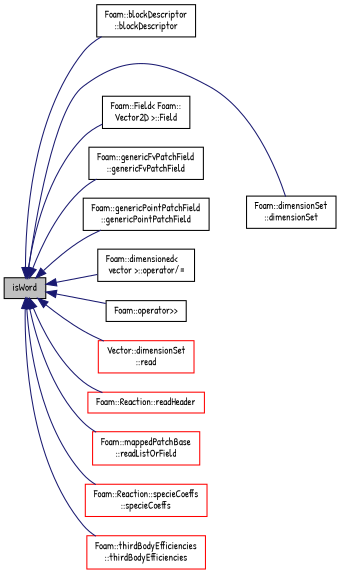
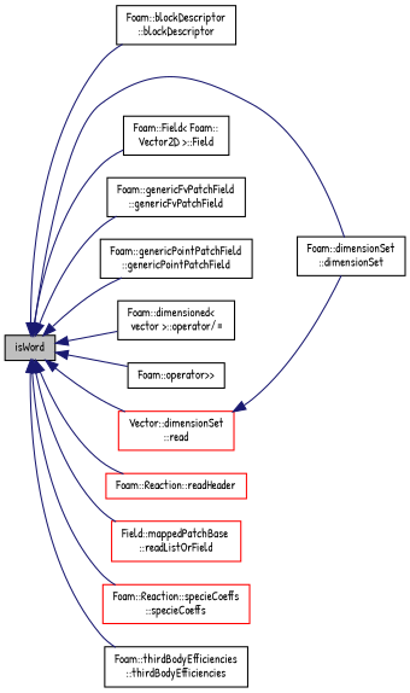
  digraph {
    fontname="Patrick Hand"
    rankdir=LR
    node [color=black fontname="Patrick Hand" fontsize=10 shape=record]
    edge [color=midnightblue dir=back fontname="Patrick Hand" fontsize=10 labelfontname=Helvetica labelfontsize=10 style=solid]
    n1 [fillcolor=grey75 fontcolor=black height=0.2 label=isWord style=filled width=0.4]
    n2 [height=0.2 label="Foam::blockDescriptor\l::blockDescriptor" width=0.4]
    n3 [height=0.2 label="Foam::dimensionSet\l::dimensionSet" width=0.4]
    n4 [height=0.2 label="Foam::Field\< Foam::\lVector2D \>::Field" width=0.4]
    n5 [height=0.2 label="Foam::genericFvPatchField\l::genericFvPatchField" width=0.4]
    n6 [height=0.2 label="Foam::genericPointPatchField\l::genericPointPatchField" width=0.4]
    n7 [height=0.2 label="Foam::dimensioned\<\l vector \>::operator/=" width=0.4]
    n8 [height=0.2 label="Foam::operator\>\>" width=0.4]
    n9 [color=red height=0.2 label="Vector::dimensionSet\l::read" width=0.4]
    n10 [color=red height=0.2 label="Foam::Reaction::readHeader" width=0.4]
-   n11 [color=red height=0.2 label="Foam::mappedPatchBase\l::readListOrField" width=0.4]
+   n11 [color=red height=0.2 label="Field::mappedPatchBase\l::readListOrField" width=0.4]
    n12 [color=red height=0.2 label="Foam::Reaction::specieCoeffs\l::specieCoeffs" width=0.4]
-   n13 [color=red height=0.2 label="Foam::thirdBodyEfficiencies\l::thirdBodyEfficiencies" width=0.4]
+   n13 [height=0.2 label="Foam::thirdBodyEfficiencies\l::thirdBodyEfficiencies" width=0.4]
    n1 -> n2
    n1 -> n3
    n1 -> n4
    n1 -> n5
    n1 -> n6
    n1 -> n7
    n1 -> n8
    n1 -> n9
    n1 -> n10
    n1 -> n11
    n1 -> n12
    n1 -> n13
+   n9 -> n3
  }
